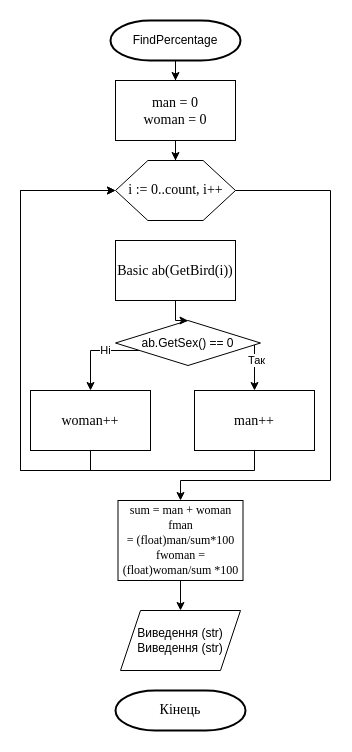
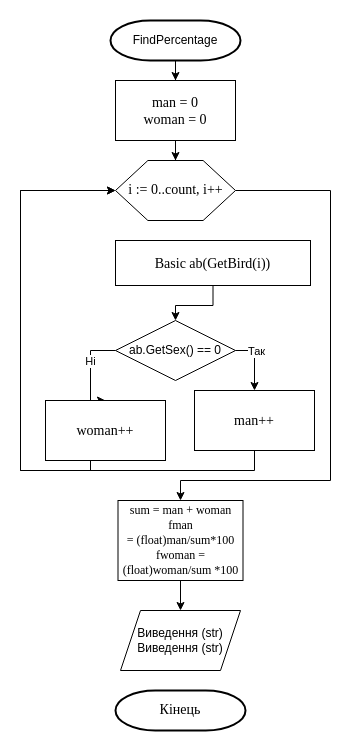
  <mxCell id="0" />
  <mxCell id="1" parent="0" />
  <mxCell id="2" value="" style="edgeStyle=orthogonalEdgeStyle;rounded=0;orthogonalLoop=1;jettySize=auto;html=1;" edge="1" parent="1" source="3" target="8"><mxGeometry relative="1" as="geometry" /></mxCell>
  <mxCell id="3" value="FindPercentage" style="strokeWidth=2;html=1;shape=mxgraph.flowchart.terminator;whiteSpace=wrap;" parent="1" vertex="1"><mxGeometry x="110" y="20" width="130" height="40" as="geometry" /></mxCell>
  <mxCell id="4" value="&lt;font face=&quot;Times New Roman&quot;&gt;&lt;span style=&quot;font-size: 14px&quot;&gt;Кінець&lt;/span&gt;&lt;/font&gt;" style="strokeWidth=2;html=1;shape=mxgraph.flowchart.terminator;whiteSpace=wrap;" parent="1" vertex="1"><mxGeometry x="115" y="690" width="130" height="40" as="geometry" /></mxCell>
  <mxCell id="5" style="edgeStyle=orthogonalEdgeStyle;rounded=0;orthogonalLoop=1;jettySize=auto;html=1;entryX=0.5;entryY=0;entryDx=0;entryDy=0;" edge="1" parent="1" source="6" target="21"><mxGeometry relative="1" as="geometry"><Array as="points"><mxPoint x="330" y="190" /><mxPoint x="330" y="480" /><mxPoint x="180" y="480" /></Array></mxGeometry></mxCell>
  <mxCell id="6" value="i := 0..count, i++" style="verticalLabelPosition=middle;verticalAlign=middle;html=1;shape=hexagon;perimeter=hexagonPerimeter2;arcSize=6;size=0.27;strokeWidth=1;fontFamily=Times New Roman;fontSize=14;align=center;labelPosition=center;" parent="1" vertex="1"><mxGeometry x="115" y="160" width="120" height="60" as="geometry" /></mxCell>
  <mxCell id="7" value="" style="edgeStyle=orthogonalEdgeStyle;rounded=0;orthogonalLoop=1;jettySize=auto;html=1;" edge="1" parent="1" source="8" target="6"><mxGeometry relative="1" as="geometry" /></mxCell>
  <mxCell id="8" value="&lt;p style=&quot;margin: 0px ; font-stretch: normal ; line-height: normal ; font-size: 14px&quot;&gt;&lt;font face=&quot;Times New Roman&quot; style=&quot;font-size: 14px&quot;&gt;man = 0&lt;/font&gt;&lt;/p&gt;&lt;p style=&quot;margin: 0px ; font-stretch: normal ; line-height: normal ; font-size: 14px&quot;&gt;&lt;font face=&quot;Times New Roman&quot; style=&quot;font-size: 14px&quot;&gt;woman = 0&lt;/font&gt;&lt;/p&gt;" style="rounded=0;whiteSpace=wrap;html=1;" vertex="1" parent="1"><mxGeometry x="115" y="80" width="120" height="60" as="geometry" /></mxCell>
  <mxCell id="9" style="edgeStyle=orthogonalEdgeStyle;rounded=0;orthogonalLoop=1;jettySize=auto;html=1;entryX=0.5;entryY=0;entryDx=0;entryDy=0;" edge="1" parent="1" source="13" target="19"><mxGeometry relative="1" as="geometry"><Array as="points"><mxPoint x="254" y="350" /></Array></mxGeometry></mxCell>
  <mxCell id="10" value="Так" style="edgeLabel;html=1;align=center;verticalAlign=middle;resizable=0;points=[];" vertex="1" connectable="0" parent="9"><mxGeometry x="-0.339" y="1" relative="1" as="geometry"><mxPoint as="offset" /></mxGeometry></mxCell>
  <mxCell id="11" style="edgeStyle=orthogonalEdgeStyle;rounded=0;orthogonalLoop=1;jettySize=auto;html=1;entryX=0.5;entryY=0;entryDx=0;entryDy=0;" edge="1" parent="1" source="13" target="17"><mxGeometry relative="1" as="geometry"><Array as="points"><mxPoint x="90" y="350" /></Array></mxGeometry></mxCell>
  <mxCell id="12" value="Ні" style="edgeLabel;html=1;align=center;verticalAlign=middle;resizable=0;points=[];" vertex="1" connectable="0" parent="11"><mxGeometry x="-0.215" y="-1" relative="1" as="geometry"><mxPoint as="offset" /></mxGeometry></mxCell>
- <mxCell id="13" value="ab.GetSex() == 0" style="rhombus;whiteSpace=wrap;html=1;" vertex="1" parent="1"><mxGeometry x="115" y="320" width="145" height="45" as="geometry" /></mxCell>
+ <mxCell id="13" value="ab.GetSex() == 0" style="rhombus;whiteSpace=wrap;html=1;" vertex="1" parent="1"><mxGeometry x="115" y="320" width="120" height="60" as="geometry" /></mxCell>
  <mxCell id="14" value="" style="edgeStyle=orthogonalEdgeStyle;rounded=0;orthogonalLoop=1;jettySize=auto;html=1;" edge="1" parent="1" source="15" target="13"><mxGeometry relative="1" as="geometry" /></mxCell>
- <mxCell id="15" value="&lt;p style=&quot;margin: 0px ; font-stretch: normal ; line-height: normal&quot;&gt;&lt;font face=&quot;Times New Roman&quot; style=&quot;font-size: 14px&quot;&gt;Basic ab(GetBird(i))&lt;/font&gt;&lt;/p&gt;" style="rounded=0;whiteSpace=wrap;html=1;" vertex="1" parent="1"><mxGeometry x="115" y="240" width="120" height="60" as="geometry" /></mxCell>
+ <mxCell id="15" value="&lt;p style=&quot;margin: 0px ; font-stretch: normal ; line-height: normal&quot;&gt;&lt;font face=&quot;Times New Roman&quot; style=&quot;font-size: 14px&quot;&gt;Basic ab(GetBird(i))&lt;/font&gt;&lt;/p&gt;" style="rounded=0;whiteSpace=wrap;html=1;" vertex="1" parent="1"><mxGeometry x="115" y="240" width="195" height="45" as="geometry" /></mxCell>
  <mxCell id="16" style="edgeStyle=orthogonalEdgeStyle;rounded=0;orthogonalLoop=1;jettySize=auto;html=1;entryX=0;entryY=0.5;entryDx=0;entryDy=0;" edge="1" parent="1" source="17" target="6"><mxGeometry relative="1" as="geometry"><Array as="points"><mxPoint x="90" y="470" /><mxPoint x="20" y="470" /><mxPoint x="20" y="190" /></Array></mxGeometry></mxCell>
- <mxCell id="17" value="&lt;p style=&quot;margin: 0px ; font-stretch: normal ; line-height: normal&quot;&gt;&lt;font face=&quot;Times New Roman&quot; style=&quot;font-size: 14px&quot;&gt;woman++&lt;/font&gt;&lt;/p&gt;" style="rounded=0;whiteSpace=wrap;html=1;" vertex="1" parent="1"><mxGeometry x="30" y="390" width="120" height="60" as="geometry" /></mxCell>
+ <mxCell id="17" value="&lt;p style=&quot;margin: 0px ; font-stretch: normal ; line-height: normal&quot;&gt;&lt;font face=&quot;Times New Roman&quot; style=&quot;font-size: 14px&quot;&gt;woman++&lt;/font&gt;&lt;/p&gt;" style="rounded=0;whiteSpace=wrap;html=1;" vertex="1" parent="1"><mxGeometry x="45" y="400" width="120" height="60" as="geometry" /></mxCell>
  <mxCell id="18" style="edgeStyle=orthogonalEdgeStyle;rounded=0;orthogonalLoop=1;jettySize=auto;html=1;entryX=0;entryY=0.5;entryDx=0;entryDy=0;" edge="1" parent="1" source="19" target="6"><mxGeometry relative="1" as="geometry"><Array as="points"><mxPoint x="254" y="470" /><mxPoint x="20" y="470" /><mxPoint x="20" y="190" /></Array></mxGeometry></mxCell>
  <mxCell id="19" value="&lt;p style=&quot;margin: 0px ; font-stretch: normal ; line-height: normal&quot;&gt;&lt;font face=&quot;Times New Roman&quot; style=&quot;font-size: 14px&quot;&gt;man++&lt;/font&gt;&lt;/p&gt;" style="rounded=0;whiteSpace=wrap;html=1;" vertex="1" parent="1"><mxGeometry x="194" y="390" width="120" height="60" as="geometry" /></mxCell>
  <mxCell id="20" value="" style="edgeStyle=orthogonalEdgeStyle;rounded=0;orthogonalLoop=1;jettySize=auto;html=1;" edge="1" parent="1" source="21" target="22"><mxGeometry relative="1" as="geometry" /></mxCell>
  <mxCell id="21" value="&lt;p style=&quot;margin: 0px ; font-stretch: normal ; line-height: normal&quot;&gt;&lt;font face=&quot;Times New Roman&quot; style=&quot;font-size: 12px&quot;&gt;sum = man + woman&lt;/font&gt;&lt;/p&gt;&lt;p style=&quot;margin: 0px ; font-stretch: normal ; line-height: normal&quot;&gt;&lt;font face=&quot;Times New Roman&quot; style=&quot;font-size: 12px&quot;&gt;fman =&amp;nbsp;(float)man/sum*100&lt;/font&gt;&lt;br&gt;&lt;/p&gt;&lt;p style=&quot;margin: 0px ; font-stretch: normal ; line-height: normal&quot;&gt;&lt;font face=&quot;Times New Roman&quot;&gt;fwoman = (float)woman/sum *100&lt;/font&gt;&lt;/p&gt;" style="rounded=0;whiteSpace=wrap;html=1;" vertex="1" parent="1"><mxGeometry x="117.5" y="500" width="125" height="80" as="geometry" /></mxCell>
  <mxCell id="22" value="Виведення (str)&lt;br&gt;Виведення (str)" style="shape=parallelogram;perimeter=parallelogramPerimeter;whiteSpace=wrap;html=1;fixedSize=1;" vertex="1" parent="1"><mxGeometry x="120" y="610" width="120" height="60" as="geometry" /></mxCell>
